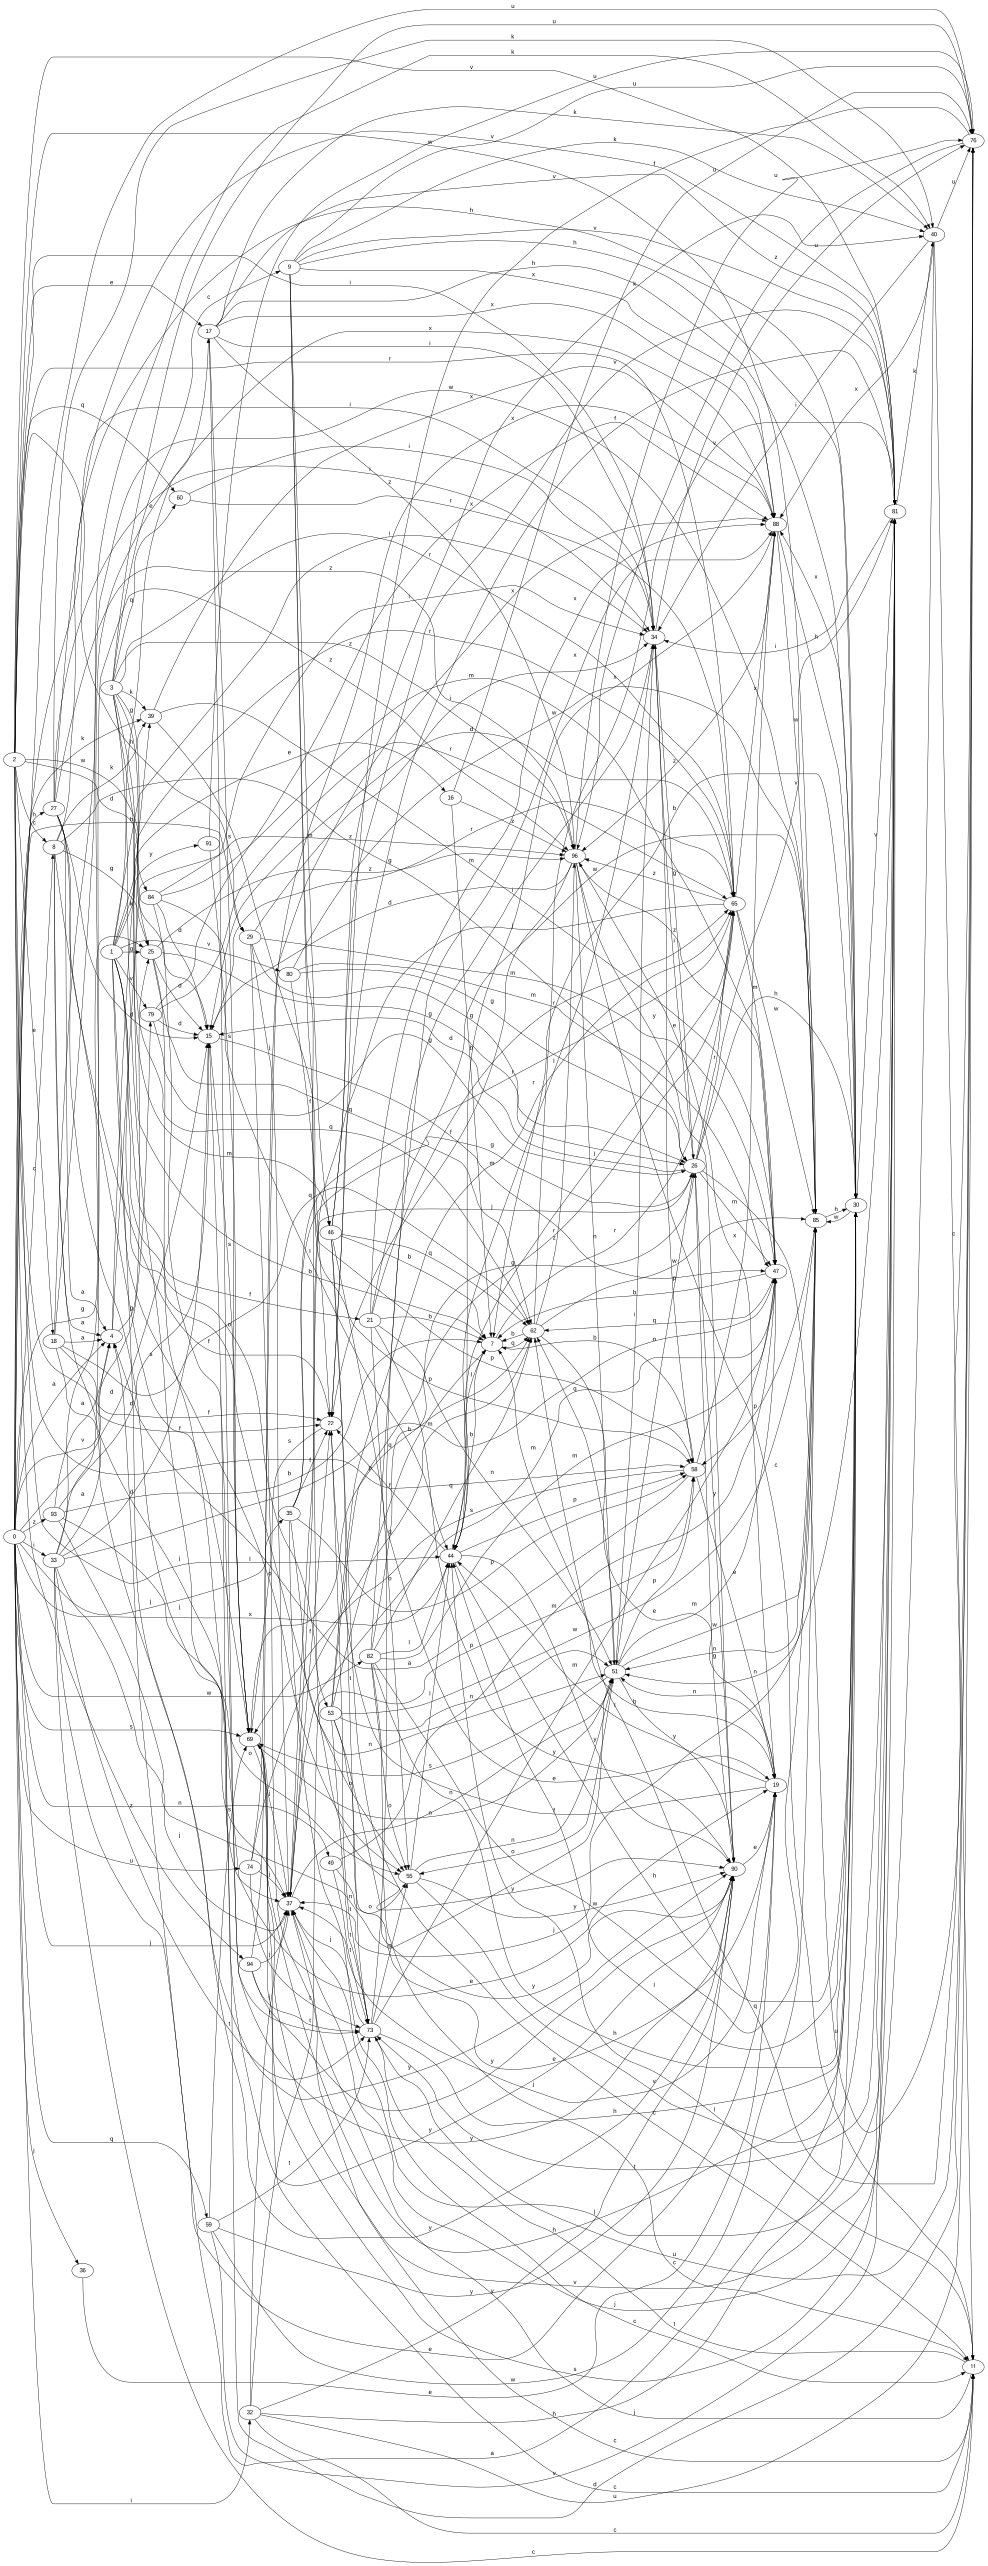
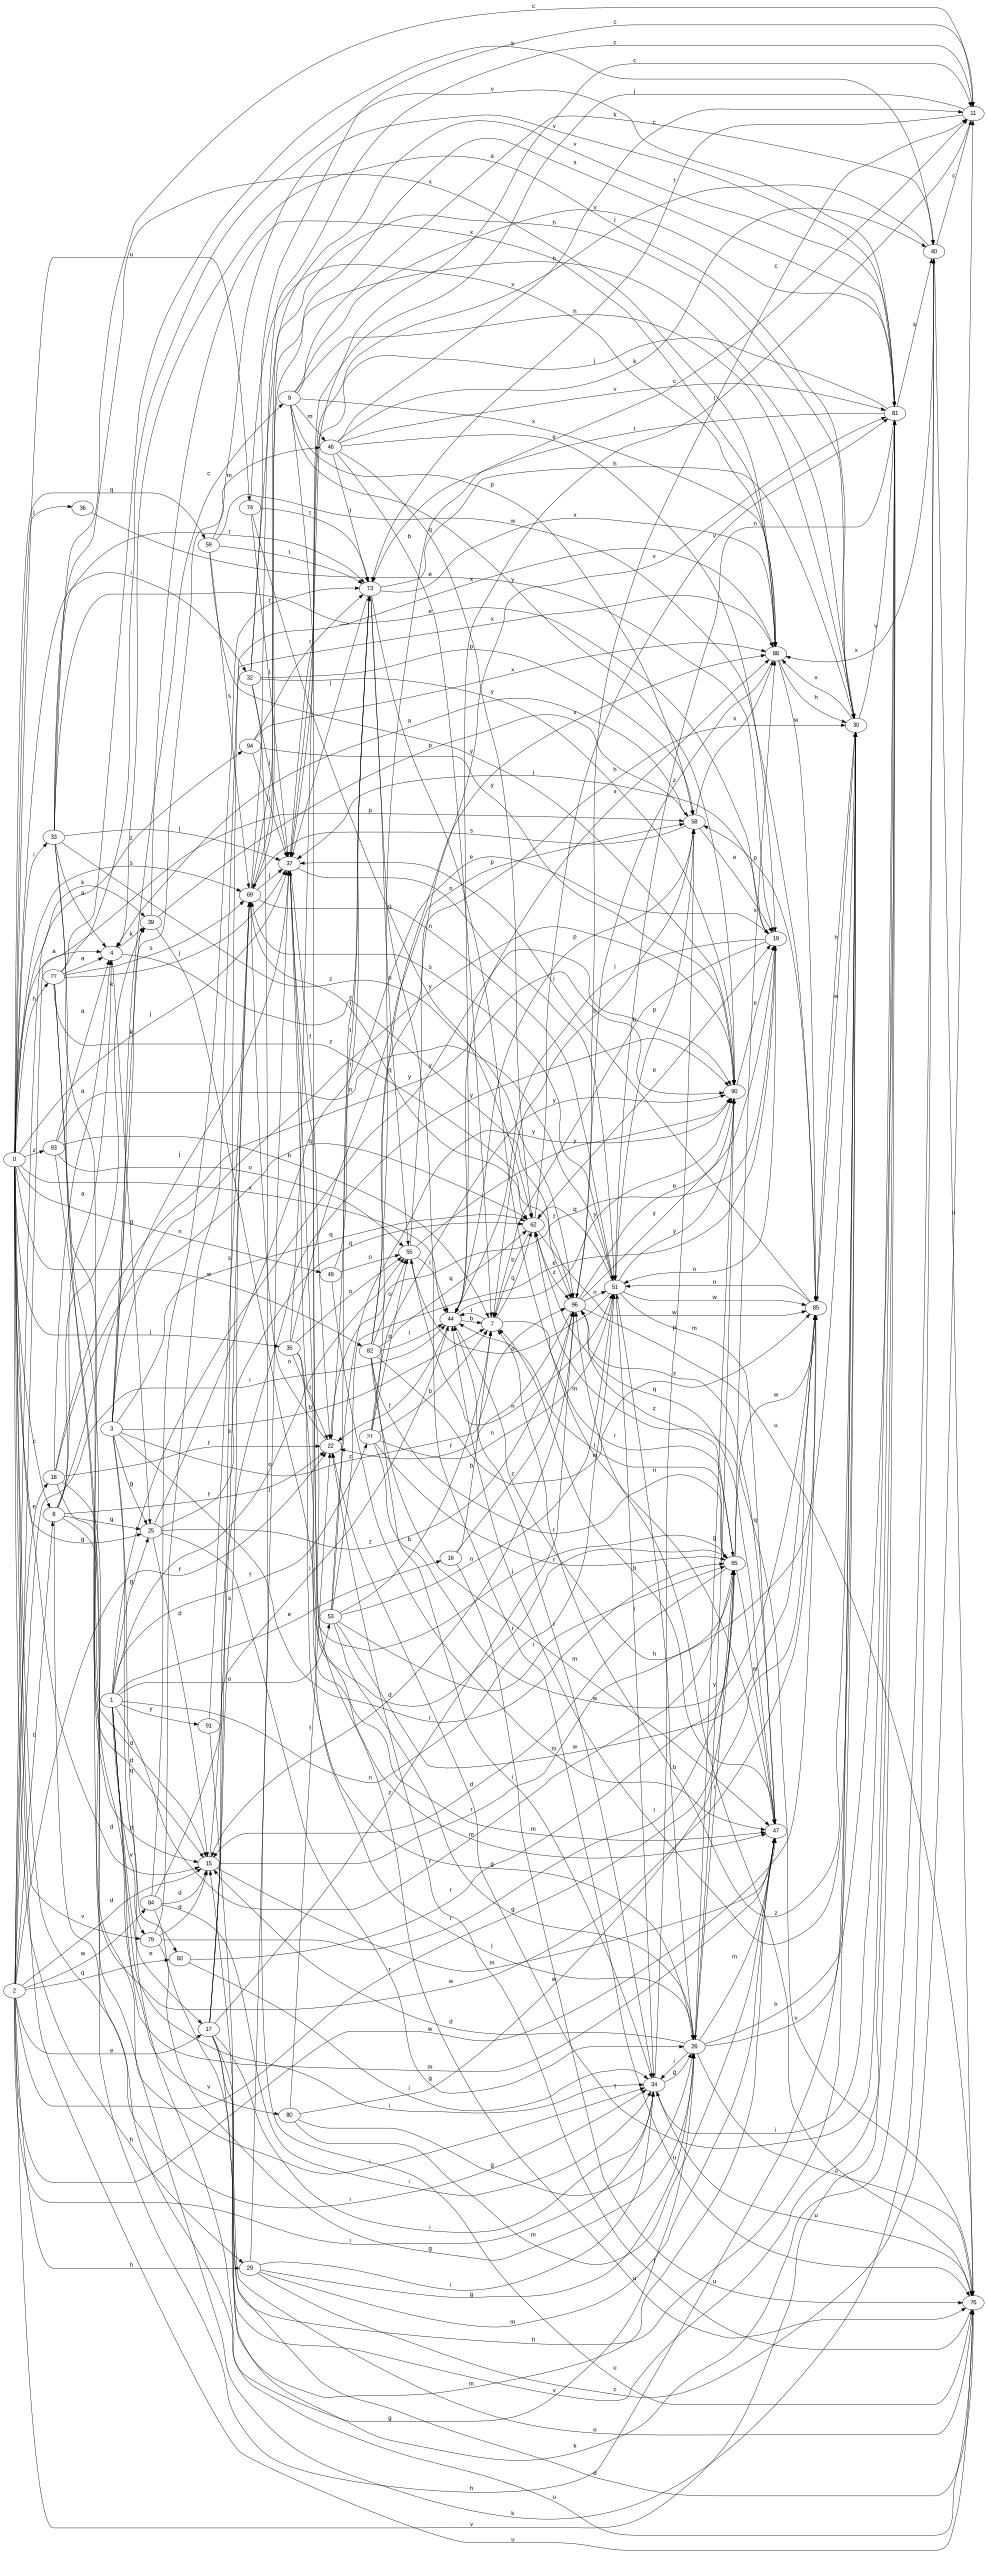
  strict digraph {
    fontname="Liberation Sans"
    rankdir=LR
    node [fontname="Liberation Sans"]
    edge [fontname="Liberation Sans"]
    0
    4
    8
    15
    25
    27
    29
    32
    33
    34
    35
    36
    37
    39
    49
    59
    69
    74
    76
    79
    82
    93
    44
    96
    22
    26
    30
    65
    47
    62
    19
    81
    40
    11
    n35 [label=90]
    58
    88
    73
    55
    51
    85
    7
    1
    16
    17
    21
    53
    80
    91
    2
    18
    60
    84
    94
    3
    9
    46
    0 -> 4 [label=a]
    0 -> 8 [label=c]
    0 -> 15 [label=d]
    0 -> 25 [label=g]
    0 -> 27 [label=h]
    0 -> 29 [label=h]
    0 -> 32 [label=i]
    0 -> 33 [label=i]
    0 -> 34 [label=i]
    0 -> 35 [label=j]
    0 -> 36 [label=j]
    0 -> 37 [label=j]
    0 -> 39 [label=k]
    0 -> 49 [label=n]
    0 -> 59 [label=q]
    0 -> 69 [label=s]
    0 -> 74 [label=u]
    0 -> 76 [label=u]
    0 -> 79 [label=v]
    0 -> 82 [label=w]
    0 -> 93 [label=z]
    0 -> 44 [label=x]
    4 -> 25 [label=g]
    4 -> 39 [label=k]
    4 -> 96 [label=z]
    8 -> 4 [label=a]
    8 -> 25 [label=g]
    8 -> 37 [label=j]
    8 -> 39 [label=k]
    8 -> 22 [label=f]
    8 -> 26 [label=g]
    8 -> 30 [label=h]
    15 -> 69 [label=s]
    15 -> 65 [label=r]
    15 -> 47 [label=m]
    25 -> 15 [label=d]
    25 -> 96 [label=z]
    25 -> 26 [label=g]
    25 -> 62 [label=q]
    25 -> 19 [label=e]
    27 -> 4 [label=a]
    27 -> 15 [label=d]
    27 -> 34 [label=i]
    27 -> 37 [label=j]
    27 -> 69 [label=s]
    27 -> 96 [label=z]
    27 -> 81 [label=v]
    27 -> 40 [label=k]
    29 -> 34 [label=i]
    29 -> 37 [label=j]
    29 -> 26 [label=g]
    29 -> 47 [label=m]
    29 -> 11 [label=c]
    32 -> 37 [label=j]
    32 -> 76 [label=u]
    32 -> 30 [label=h]
    32 -> 11 [label=c]
    32 -> n35 [label=y]
    32 -> 58 [label=p]
    33 -> 4 [label=a]
    33 -> 15 [label=d]
    33 -> 37 [label=j]
    33 -> 96 [label=z]
    33 -> 47 [label=m]
    33 -> 19 [label=e]
    33 -> 11 [label=c]
    33 -> 88 [label=x]
    33 -> 73 [label=t]
    34 -> 76 [label=u]
    34 -> 44 [label=l]
    34 -> 26 [label=g]
    34 -> 58 [label=p]
    35 -> 22 [label=f]
    35 -> 26 [label=g]
    35 -> 65 [label=r]
    35 -> 11 [label=c]
    35 -> 58 [label=p]
    35 -> 55 [label=o]
    36 -> 19 [label=e]
    37 -> 22 [label=f]
    37 -> 47 [label=m]
    37 -> 51 [label=n]
    39 -> 47 [label=m]
    39 -> 58 [label=p]
    39 -> 88 [label=x]
    49 -> 47 [label=m]
    49 -> 73 [label=t]
    49 -> 55 [label=o]
    59 -> 69 [label=s]
    59 -> 81 [label=v]
    59 -> n35 [label=y]
    59 -> 73 [label=t]
    59 -> 85 [label=w]
    69 -> 37 [label=j]
    69 -> 30 [label=h]
    69 -> 62 [label=q]
    69 -> 81 [label=v]
    69 -> 11 [label=c]
    69 -> 51 [label=n]
    74 -> 37 [label=j]
    74 -> 62 [label=q]
    74 -> 88 [label=x]
    74 -> 73 [label=t]
    76 -> 15 [label=d]
    76 -> 96 [label=z]
    76 -> 22 [label=f]
    76 -> 62 [label=q]
    79 -> 15 [label=d]
    79 -> 26 [label=g]
    79 -> 65 [label=r]
    79 -> 88 [label=x]
    82 -> 34 [label=i]
    82 -> 44 [label=l]
    82 -> 30 [label=h]
    82 -> 65 [label=r]
    82 -> 47 [label=m]
    82 -> 62 [label=q]
    82 -> 11 [label=c]
    82 -> 55 [label=o]
    82 -> 85 [label=w]
    93 -> 4 [label=a]
    93 -> 15 [label=d]
    93 -> 55 [label=o]
    93 -> 51 [label=n]
    93 -> 7 [label=b]
    44 -> 22 [label=f]
    44 -> 30 [label=h]
    44 -> n35 [label=y]
    44 -> 58 [label=p]
    44 -> 88 [label=x]
    44 -> 7 [label=b]
    96 -> 15 [label=d]
    96 -> 76 [label=u]
    96 -> 22 [label=f]
    96 -> 19 [label=e]
    96 -> 11 [label=c]
    96 -> n35 [label=y]
    96 -> 51 [label=n]
-   22 -> 69 [label=s]
+   22 -> 69 [label=n]
    22 -> 73 [label=t]
    26 -> 15 [label=d]
    26 -> 34 [label=i]
    26 -> 37 [label=j]
    26 -> 76 [label=u]
    26 -> 30 [label=h]
    26 -> 65 [label=r]
    26 -> 47 [label=m]
    26 -> 81 [label=v]
    26 -> n35 [label=y]
    26 -> 51 [label=n]
    30 -> 4 [label=a]
    30 -> 44 [label=l]
    30 -> 81 [label=v]
    30 -> 88 [label=x]
    30 -> 85 [label=w]
    30 -> 7 [label=b]
    65 -> 15 [label=d]
    65 -> 37 [label=j]
    65 -> 44 [label=l]
    65 -> 96 [label=z]
    65 -> 47 [label=m]
    65 -> 88 [label=x]
    65 -> 85 [label=w]
    47 -> 96 [label=z]
    47 -> 62 [label=q]
    47 -> 7 [label=b]
    62 -> 96 [label=z]
    62 -> 19 [label=e]
    62 -> 81 [label=v]
    62 -> 85 [label=w]
    62 -> 7 [label=b]
    19 -> 37 [label=j]
    19 -> 44 [label=l]
    19 -> 22 [label=f]
    19 -> 51 [label=n]
    19 -> 7 [label=b]
    81 -> 34 [label=i]
    81 -> 37 [label=j]
    81 -> 69 [label=s]
    81 -> 22 [label=f]
    81 -> 40 [label=k]
    81 -> 73 [label=t]
    81 -> 51 [label=n]
-   40 -> 34 [label=i]
    40 -> 37 [label=j]
    40 -> 76 [label=u]
    40 -> 11 [label=c]
    40 -> 88 [label=x]
    11 -> 37 [label=j]
    11 -> 44 [label=l]
    11 -> 73 [label=t]
    n35 -> 26 [label=g]
    n35 -> 19 [label=e]
    58 -> 4 [label=a]
    58 -> 69 [label=s]
    58 -> 19 [label=e]
    58 -> 88 [label=x]
    58 -> 7 [label=b]
    88 -> 96 [label=z]
    88 -> 30 [label=h]
    88 -> 85 [label=w]
    73 -> 37 [label=j]
    73 -> 76 [label=u]
    73 -> 30 [label=h]
    73 -> 47 [label=m]
    73 -> 88 [label=x]
    73 -> 55 [label=o]
    55 -> 44 [label=l]
    55 -> 81 [label=v]
    55 -> n35 [label=y]
    55 -> 51 [label=n]
    51 -> 34 [label=i]
    51 -> 69 [label=s]
    51 -> 47 [label=m]
    51 -> 62 [label=q]
    51 -> n35 [label=y]
    51 -> 58 [label=p]
    51 -> 55 [label=o]
    51 -> 85 [label=w]
    85 -> 37 [label=j]
    85 -> 30 [label=h]
    85 -> 58 [label=p]
    85 -> 51 [label=n]
    7 -> 44 [label=l]
    7 -> 65 [label=r]
    7 -> 62 [label=q]
    1 -> 25 [label=g]
    1 -> 34 [label=i]
    1 -> 79 [label=v]
    1 -> 65 [label=r]
    1 -> n35 [label=y]
    1 -> 55 [label=o]
    1 -> 51 [label=n]
    1 -> 16 [label=e]
    1 -> 17 [label=e]
    1 -> 21 [label=f]
    1 -> 53 [label=o]
    1 -> 80 [label=v]
    1 -> 91 [label=y]
    16 -> 76 [label=u]
    16 -> 96 [label=z]
    16 -> 7 [label=b]
    17 -> 34 [label=i]
    17 -> 69 [label=s]
    17 -> 96 [label=z]
    17 -> 30 [label=h]
    17 -> 81 [label=v]
    17 -> 40 [label=k]
    17 -> n35 [label=y]
    17 -> 88 [label=x]
    21 -> 65 [label=r]
    21 -> n35 [label=y]
    21 -> 88 [label=x]
    21 -> 55 [label=o]
    21 -> 51 [label=n]
    21 -> 85 [label=w]
    21 -> 7 [label=b]
    53 -> 26 [label=g]
    53 -> 65 [label=r]
    53 -> 19 [label=e]
    53 -> n35 [label=y]
    53 -> 73 [label=t]
    53 -> 51 [label=n]
    53 -> 85 [label=w]
    53 -> 7 [label=b]
    80 -> 22 [label=f]
    80 -> 26 [label=g]
    80 -> 47 [label=m]
    80 -> 85 [label=w]
    91 -> 69 [label=s]
    91 -> 76 [label=u]
    2 -> 8 [label=c]
    2 -> 15 [label=d]
    2 -> 29 [label=h]
    2 -> 34 [label=i]
    2 -> 44 [label=l]
    2 -> 22 [label=f]
    2 -> 65 [label=r]
    2 -> 81 [label=v]
    2 -> 58 [label=p]
    2 -> 85 [label=w]
    2 -> 17 [label=e]
    2 -> 18 [label=e]
    2 -> 60 [label=q]
    2 -> 84 [label=w]
    2 -> 94 [label=z]
    18 -> 4 [label=a]
    18 -> 22 [label=f]
    18 -> 62 [label=q]
    18 -> 40 [label=k]
    18 -> n35 [label=y]
    18 -> 85 [label=w]
    60 -> 34 [label=i]
    60 -> 65 [label=r]
    84 -> 15 [label=d]
    84 -> 34 [label=i]
    84 -> 44 [label=l]
    84 -> 47 [label=m]
    84 -> 73 [label=t]
    94 -> 37 [label=j]
    94 -> n35 [label=y]
    94 -> 88 [label=x]
    94 -> 73 [label=t]
    3 -> 25 [label=g]
    3 -> 39 [label=k]
    3 -> 76 [label=u]
    3 -> 96 [label=z]
    3 -> 65 [label=r]
    3 -> 62 [label=q]
    3 -> n35 [label=y]
    3 -> 7 [label=b]
    3 -> 60 [label=q]
    3 -> 9 [label=c]
    3 -> 46 [label=m]
    9 -> 76 [label=u]
    9 -> 30 [label=h]
    9 -> 81 [label=v]
    9 -> 40 [label=k]
    9 -> n35 [label=y]
    9 -> 58 [label=p]
    9 -> 88 [label=x]
    9 -> 46 [label=m]
    46 -> 62 [label=q]
    46 -> 19 [label=e]
    46 -> 81 [label=v]
    46 -> 40 [label=k]
    46 -> 11 [label=c]
    46 -> 73 [label=t]
    46 -> 7 [label=b]
  }
